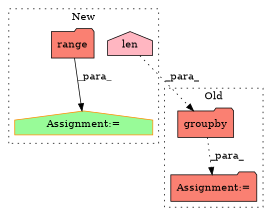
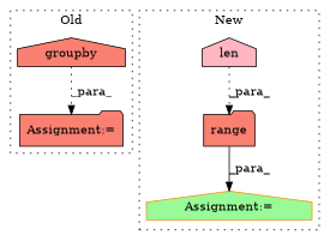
  digraph {
    node [a=32 color=black fillcolor=salmon shape=folder style=filled]
    edge [style=dotted]
-   n1 [l="8,1" label=groupby s="3868,3906"]
+   n1 [l="8,1" label=groupby s="3868,3906" shape=house]
    n2 [a=7 l=12 label="Assignment:=" s=3728]
    n3 [fillcolor=lightpink l="4,1" label=len s="3728,3741" shape=house]
    n4 [a=7 color=darkorange fillcolor=palegreen l=41 label="Assignment:=" s=3715 shape=house]
    n5 [l="6,1" label=range s="3722,3746"]
    subgraph cluster_1 {
      label=Old
      style=dotted
      n1
      n2
    }
    subgraph cluster_2 {
      label=New
      style=dotted
      n3
      n4
      n5
    }
    n1 -> n2 [label=_para_]
-   n3 -> n1 [label=_para_]
+   n3 -> n5 [label=_para_]
    n5 -> n4 [label=_para_ style=solid]
  }
